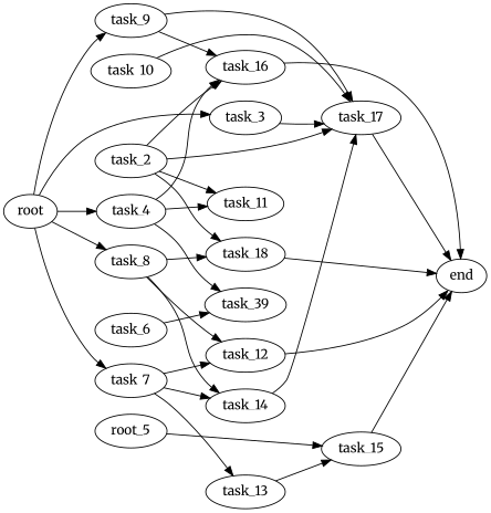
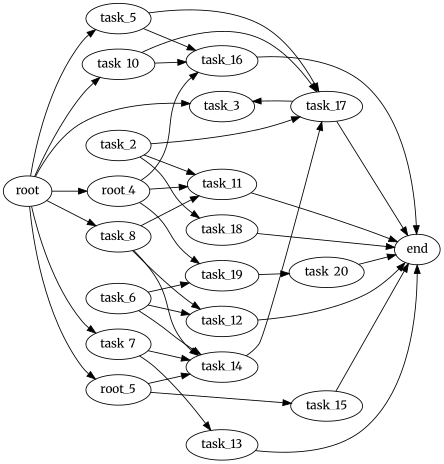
  digraph {
    fontname=Merriweather
    rankdir=LR
    node [fontname=Merriweather]
    edge [fontname=Merriweather]
    root
    task_3
-   task_4
+   task_4 [label=root_4]
    n4 [label=root_5]
    task_7
    task_8
-   task_9
+   task_9 [label=task_5]
    task_10
    task_2
    task_11
    task_17
    task_18
    task_16
-   task_19 [label=task_39]
+   task_19
    task_14
    task_15
    task_6
    task_12
    task_13
    end
+   task_20
    root -> task_3
    root -> task_4
+   root -> n4
    root -> task_7
    root -> task_8
    root -> task_9
-   task_3 -> task_17
+   root -> task_10
+   task_17 -> task_3
    task_4 -> task_11
    task_4 -> task_16
    task_4 -> task_19
+   n4 -> task_14
    n4 -> task_15
    task_7 -> task_14
-   task_7 -> task_12
+   task_6 -> task_12
    task_7 -> task_13
-   task_8 -> task_18
+   task_8 -> task_11
    task_8 -> task_14
    task_8 -> task_12
    task_9 -> task_17
    task_9 -> task_16
    task_10 -> task_17
-   task_2 -> task_16
+   task_10 -> task_16
    task_2 -> task_11
    task_2 -> task_17
    task_2 -> task_18
+   task_11 -> end
    task_17 -> end
    task_18 -> end
    task_16 -> end
+   task_19 -> task_20
    task_14 -> task_17
    task_15 -> end
    task_6 -> task_19
+   task_6 -> task_14
    task_12 -> end
-   task_13 -> task_15
+   task_13 -> end
+   task_20 -> end
  }
